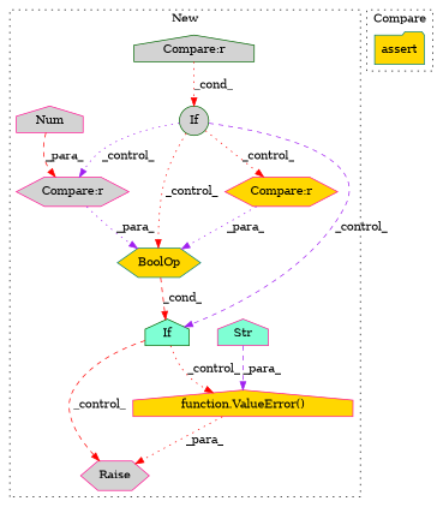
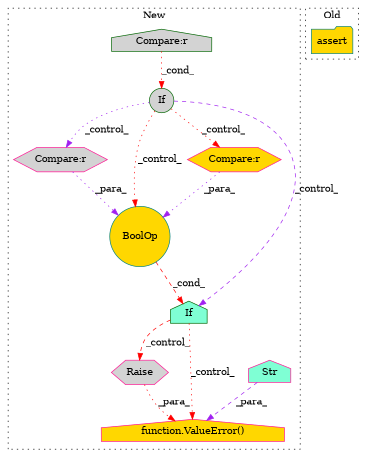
  digraph {
    node [a=40 color=deeppink fillcolor=lightgrey l=15 s=2682 shape=house style=filled]
    edge [color=red style=dotted]
-   n1 [a=72 color=teal fillcolor=gold l=37 label=BoolOp shape=hexagon]
+   n1 [a=72 color=teal fillcolor=gold l=37 label=BoolOp shape=circle]
    n2 [label="Compare:r" shape=hexagon]
    n3 [a=96 color=darkgreen fillcolor=aquamarine l=0 label=If]
    n4 [fillcolor=gold l=18 label="Compare:r" s=2701 shape=hexagon]
    n5 [a=91 l=6 label=Raise s=3074 shape=hexagon]
    n6 [a=75 fillcolor=gold l="11,1" label="function.ValueError()" s="3080,3134"]
    n7 [a=66 fillcolor=aquamarine l=43 label=Str s=3091]
-   n8 [a=76 l=1 label=Num s=2696]
    n9 [a=96 color=darkgreen l=3 label=If s=2579 shape=circle]
    n10 [color=darkgreen label="Compare:r" s=2582]
    n11 [a=65 color=teal fillcolor=gold l=7 label=assert s=2762 shape=folder]
    subgraph cluster_1 {
      label=New
      style=dotted
      n1
      n2
      n3
      n4
      n5
      n6
      n7
-     n8
      n9
      n10
    }
    subgraph cluster_2 {
-     label=Compare
+     label=Old
      style=dotted
      n11
    }
    n1 -> n3 [label=_cond_ style=dashed]
    n2 -> n1 [color=purple label=_para_]
    n3 -> n5 [label=_control_ style=dashed]
    n3 -> n6 [label=_control_]
    n4 -> n1 [color=purple label=_para_]
-   n6 -> n5 [label=_para_]
+   n5 -> n6 [label=_para_]
    n7 -> n6 [color=purple label=_para_ style=dashed]
-   n8 -> n2 [label=_para_ style=dashed]
    n9 -> n1 [label=_control_]
    n9 -> n2 [color=purple label=_control_]
    n9 -> n3 [color=purple label=_control_ style=dashed]
    n9 -> n4 [label=_control_]
    n10 -> n9 [label=_cond_]
  }
